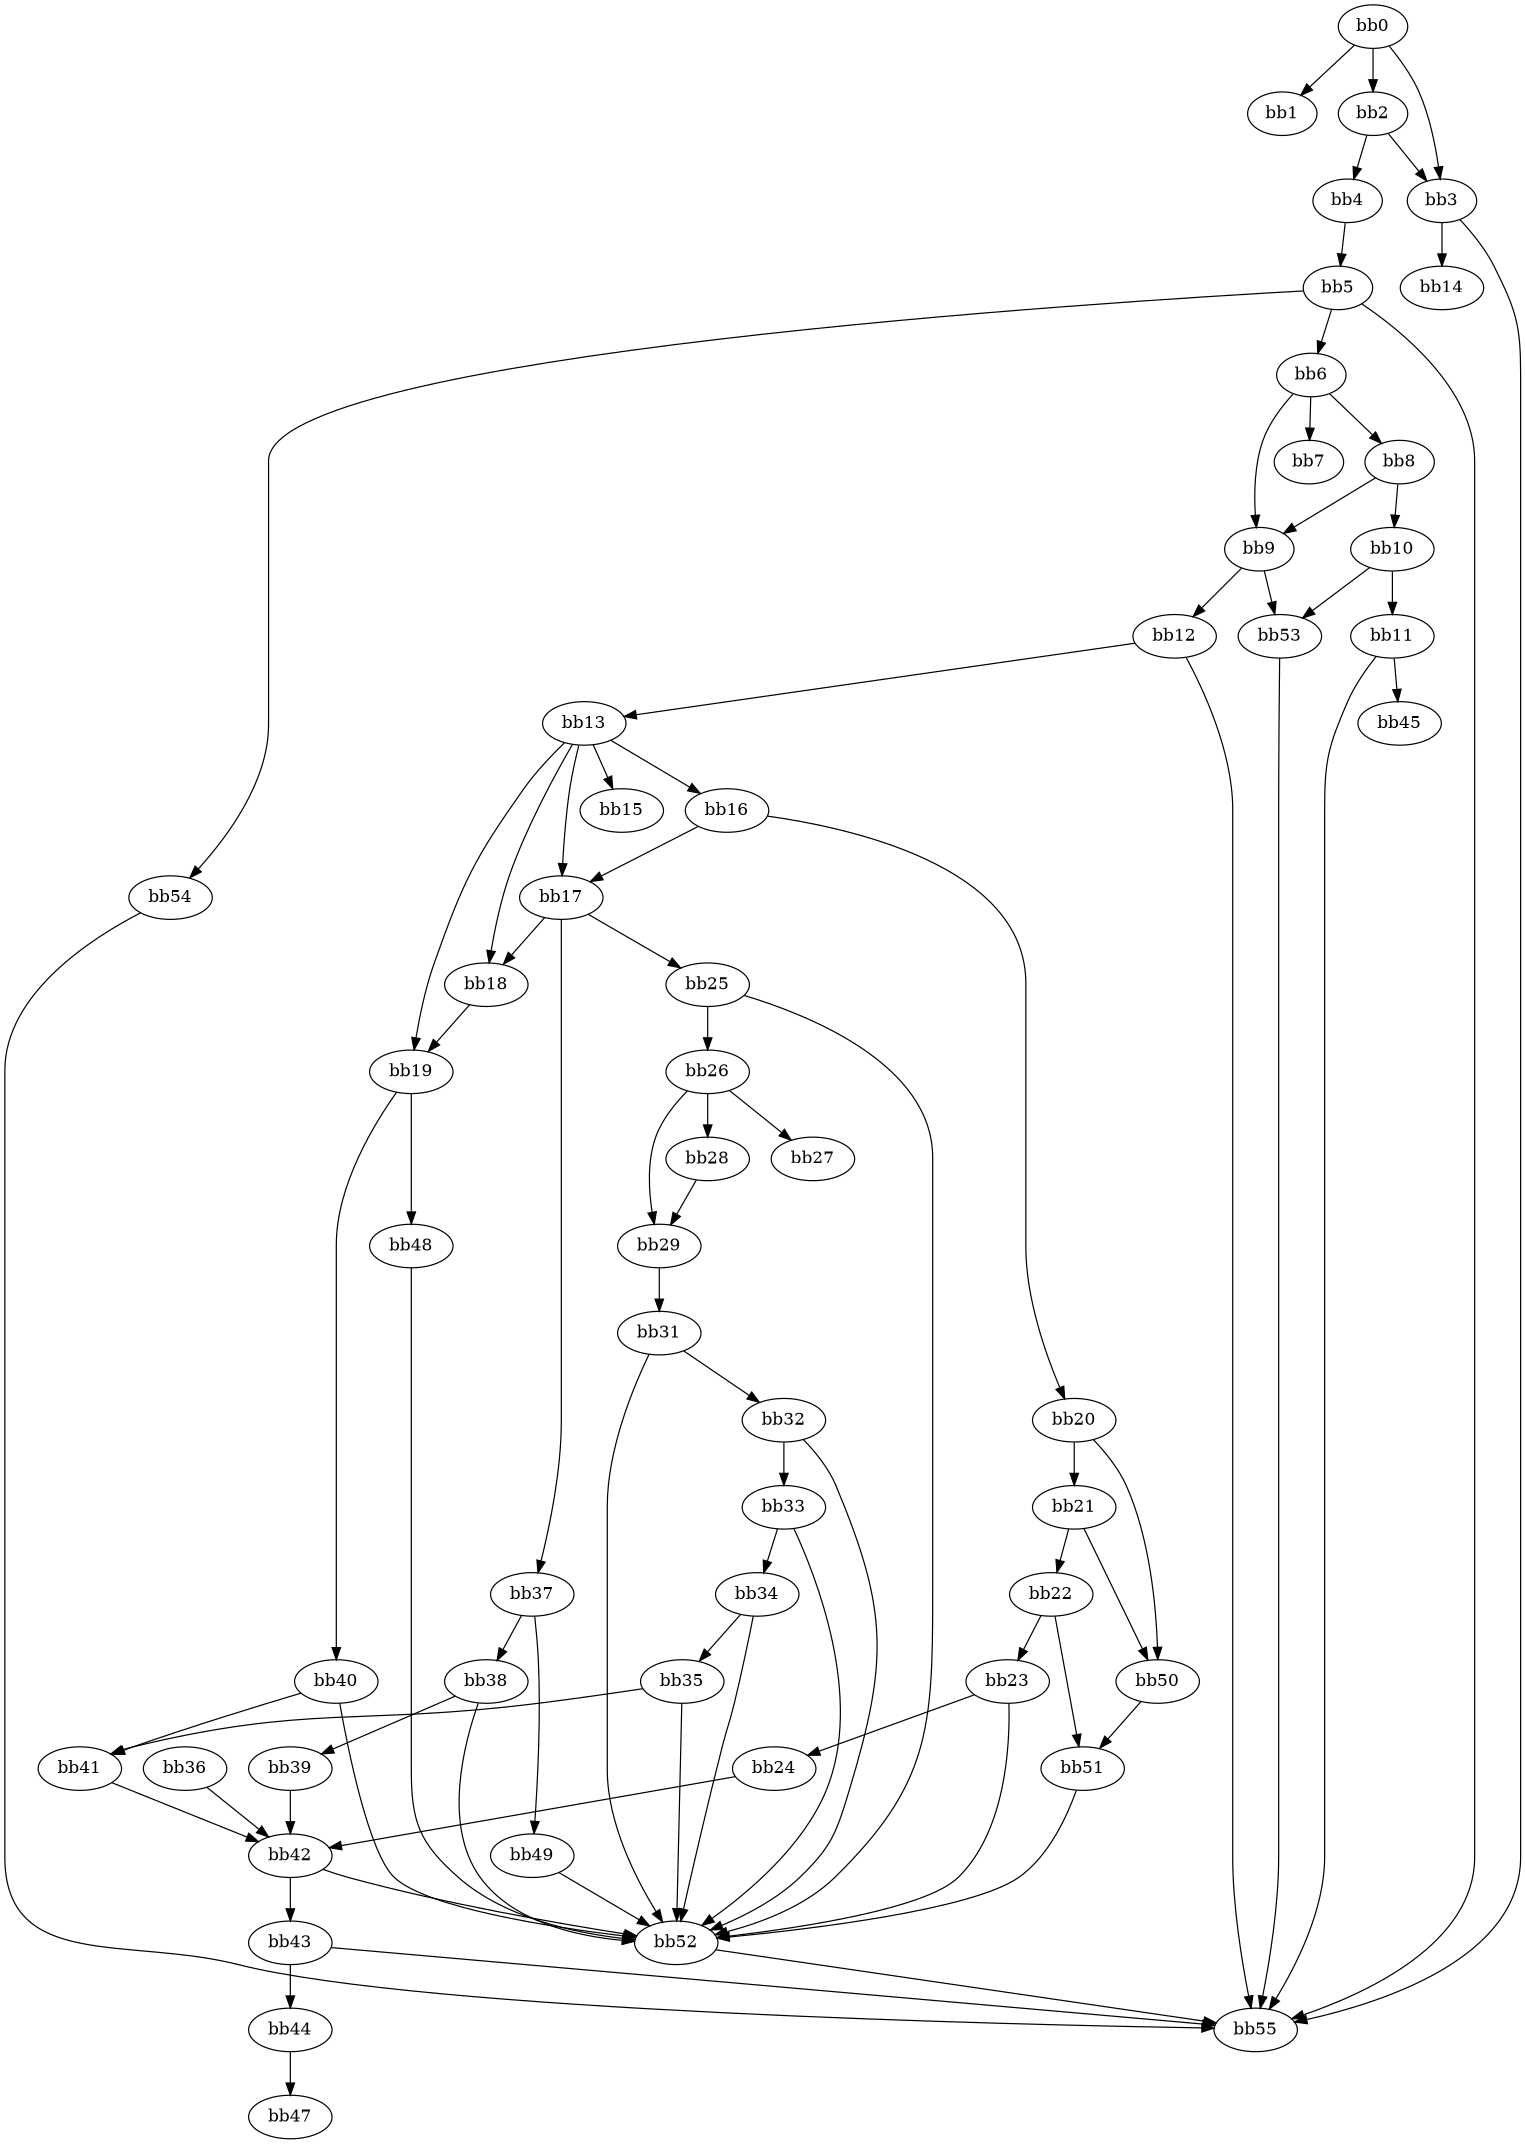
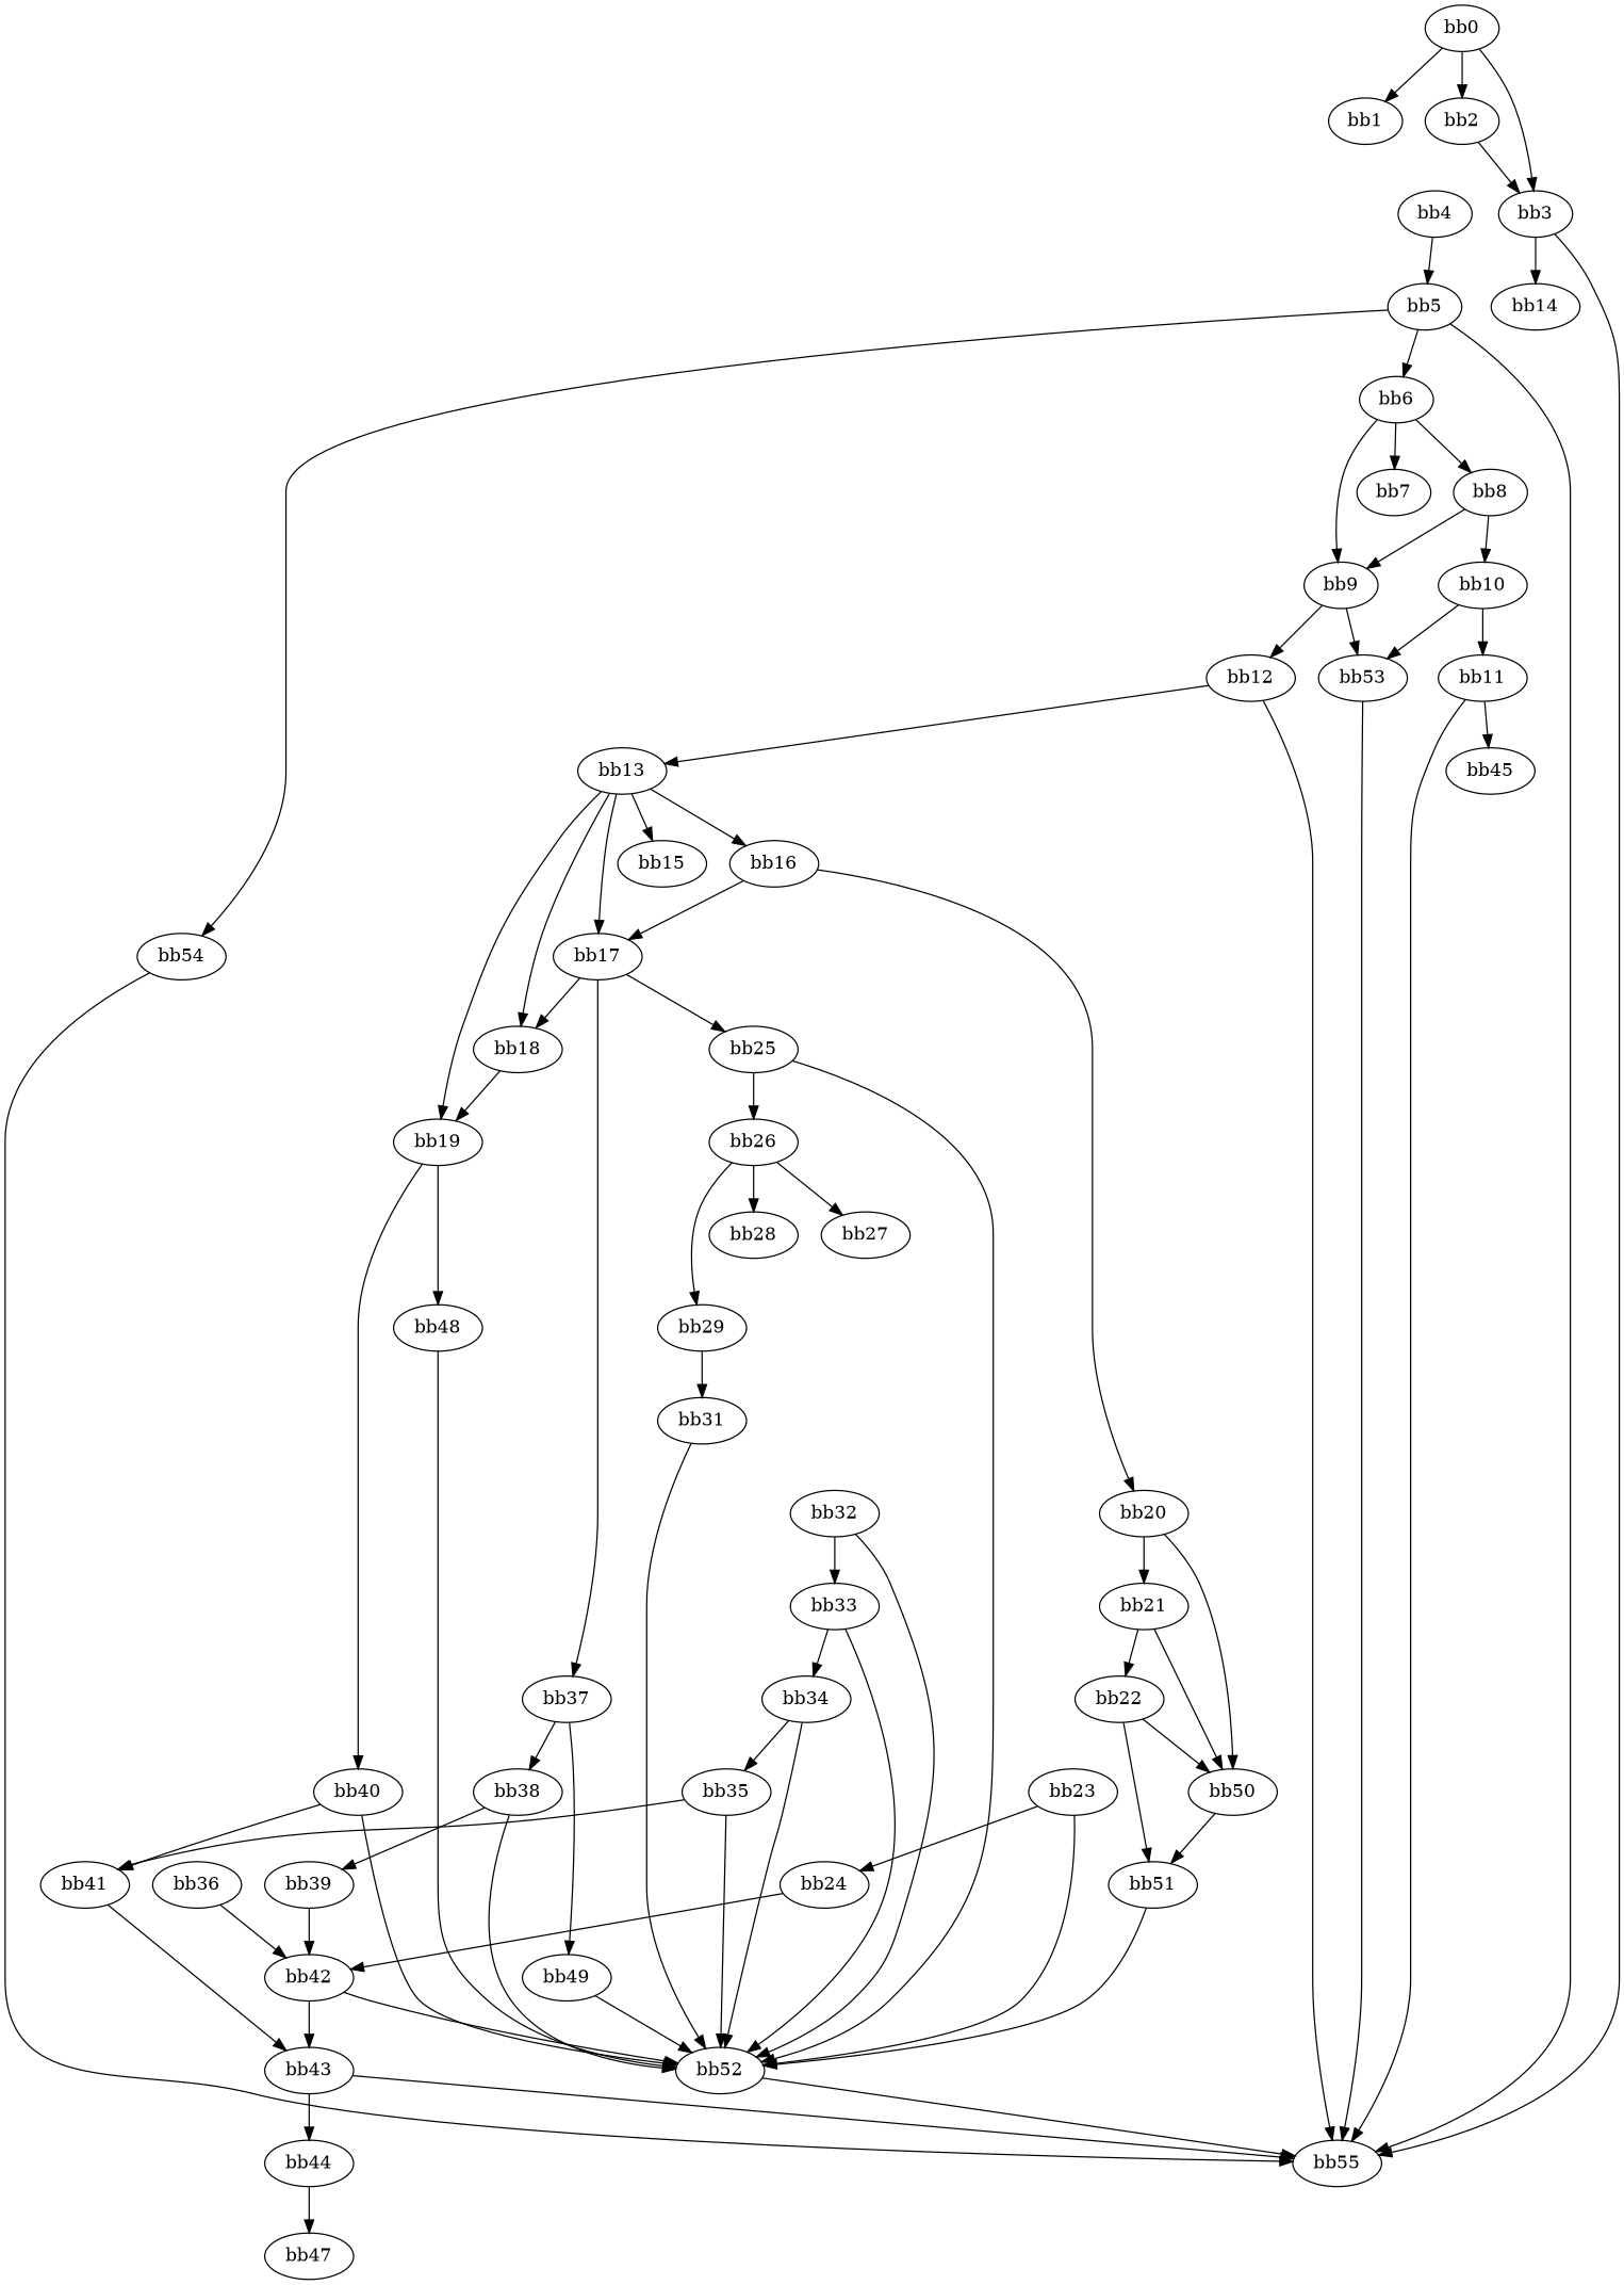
  digraph {
    n1 [label="bb0\l"]
    n2 [label="bb1\l"]
    n3 [label="bb2\l"]
    n4 [label="bb3\l"]
    n5 [label="bb4\l"]
    n6 [label="bb14\l"]
    n7 [label="bb55\l"]
    n8 [label="bb5\l"]
    n9 [label="bb6\l"]
    n10 [label="bb54\l"]
    n11 [label="bb7\l"]
    n12 [label="bb8\l"]
    n13 [label="bb9\l"]
    n14 [label="bb10\l"]
    n15 [label="bb12\l"]
    n16 [label="bb53\l"]
    n17 [label="bb11\l"]
    n18 [label="bb13\l"]
    n19 [label="bb45\l"]
    n20 [label="bb15\l"]
    n21 [label="bb16\l"]
    n22 [label="bb17\l"]
    n23 [label="bb18\l"]
    n24 [label="bb19\l"]
    n25 [label="bb20\l"]
    n26 [label="bb25\l"]
    n27 [label="bb37\l"]
    n28 [label="bb40\l"]
    n29 [label="bb48\l"]
    n30 [label="bb21\l"]
    n31 [label="bb50\l"]
    n32 [label="bb52\l"]
    n33 [label="bb26\l"]
    n34 [label="bb38\l"]
    n35 [label="bb49\l"]
    n36 [label="bb41\l"]
    n37 [label="bb22\l"]
    n38 [label="bb51\l"]
    n39 [label="bb23\l"]
    n40 [label="bb24\l"]
    n41 [label="bb42\l"]
    n42 [label="bb43\l"]
    n43 [label="bb27\l"]
    n44 [label="bb28\l"]
    n45 [label="bb29\l"]
    n46 [label="bb31\l"]
    n47 [label="bb32\l"]
    n48 [label="bb33\l"]
    n49 [label="bb34\l"]
    n50 [label="bb35\l"]
    n51 [label="bb36\l"]
    n52 [label="bb39\l"]
    n53 [label="bb44\l"]
    n54 [label="bb47\l"]
    n1 -> n2
    n1 -> n3
    n1 -> n4
    n3 -> n4
-   n3 -> n5
    n4 -> n6
    n4 -> n7
    n5 -> n8
    n8 -> n7
    n8 -> n9
    n8 -> n10
    n9 -> n11
    n9 -> n12
    n9 -> n13
    n10 -> n7
    n12 -> n13
    n12 -> n14
    n13 -> n15
    n13 -> n16
    n14 -> n16
    n14 -> n17
    n15 -> n7
    n15 -> n18
    n16 -> n7
    n17 -> n7
    n17 -> n19
    n18 -> n20
    n18 -> n21
    n18 -> n22
    n18 -> n23
    n18 -> n24
    n21 -> n22
    n21 -> n25
    n22 -> n23
    n22 -> n26
    n22 -> n27
    n23 -> n24
    n24 -> n28
    n24 -> n29
    n25 -> n30
    n25 -> n31
    n26 -> n32
    n26 -> n33
    n27 -> n34
    n27 -> n35
    n28 -> n32
    n28 -> n36
    n29 -> n32
    n30 -> n31
    n30 -> n37
    n31 -> n38
    n32 -> n7
    n33 -> n43
    n33 -> n44
    n33 -> n45
    n34 -> n32
    n34 -> n52
    n35 -> n32
-   n36 -> n41
+   n36 -> n42
    n37 -> n38
-   n37 -> n39
+   n37 -> n31
    n38 -> n32
    n39 -> n32
    n39 -> n40
    n40 -> n41
    n41 -> n32
    n41 -> n42
    n42 -> n7
    n42 -> n53
-   n44 -> n45
    n45 -> n46
    n46 -> n32
-   n46 -> n47
    n47 -> n32
    n47 -> n48
    n48 -> n32
    n48 -> n49
    n49 -> n32
    n49 -> n50
    n50 -> n32
    n50 -> n36
    n51 -> n41
    n52 -> n41
    n53 -> n54
  }
